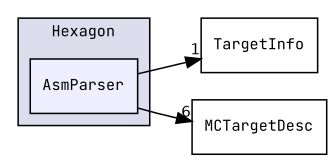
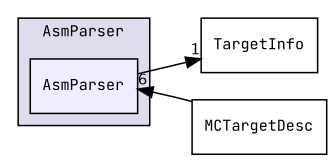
  digraph {
    compound=true
    fontname="JetBrains Mono"
    rankdir=LR
    node [fontname="JetBrains Mono" fontsize=10 shape=box]
    edge [fontname="JetBrains Mono" labeldistance=1.5 labelfontname=Helvetica labelfontsize=10]
    n1 [fillcolor="#eeeeff" label=AsmParser pencolor=black style=filled]
    n2 [label=TargetInfo]
    n3 [label=MCTargetDesc]
    subgraph cluster_1 {
      bgcolor="#ddddee"
      fontsize=10
-     label=Hexagon
+     label=AsmParser
      pencolor=black
      n1
    }
    n1 -> n2 [headlabel=1]
-   n1 -> n3 [headlabel=6]
+   n3 -> n1 [headlabel=6]
  }
